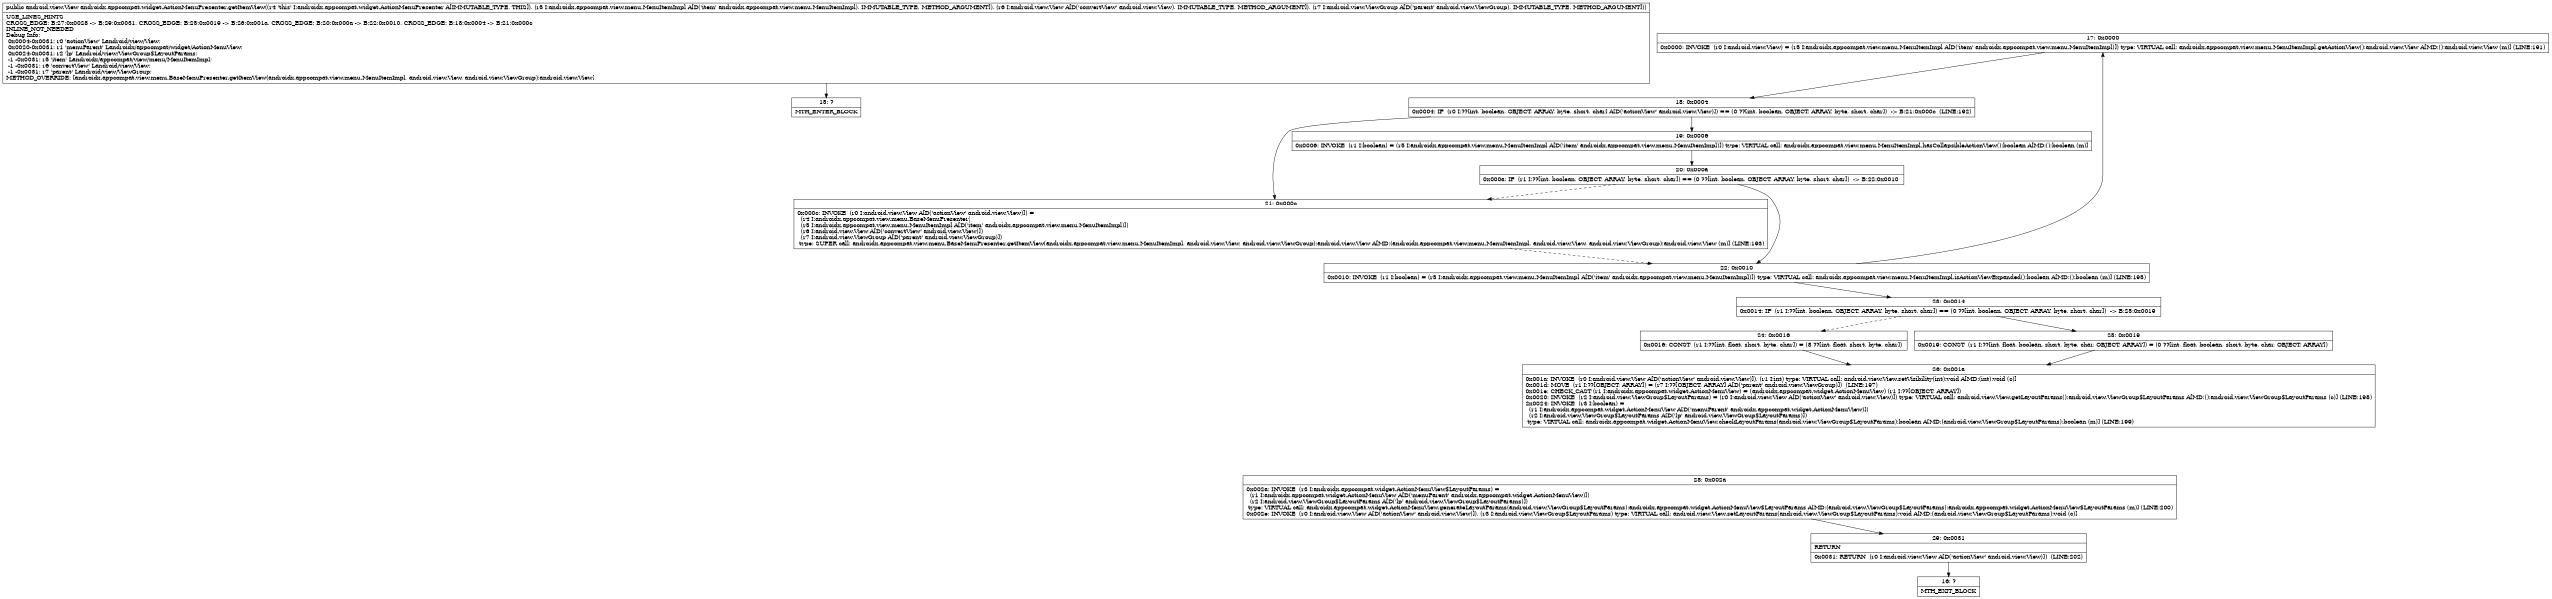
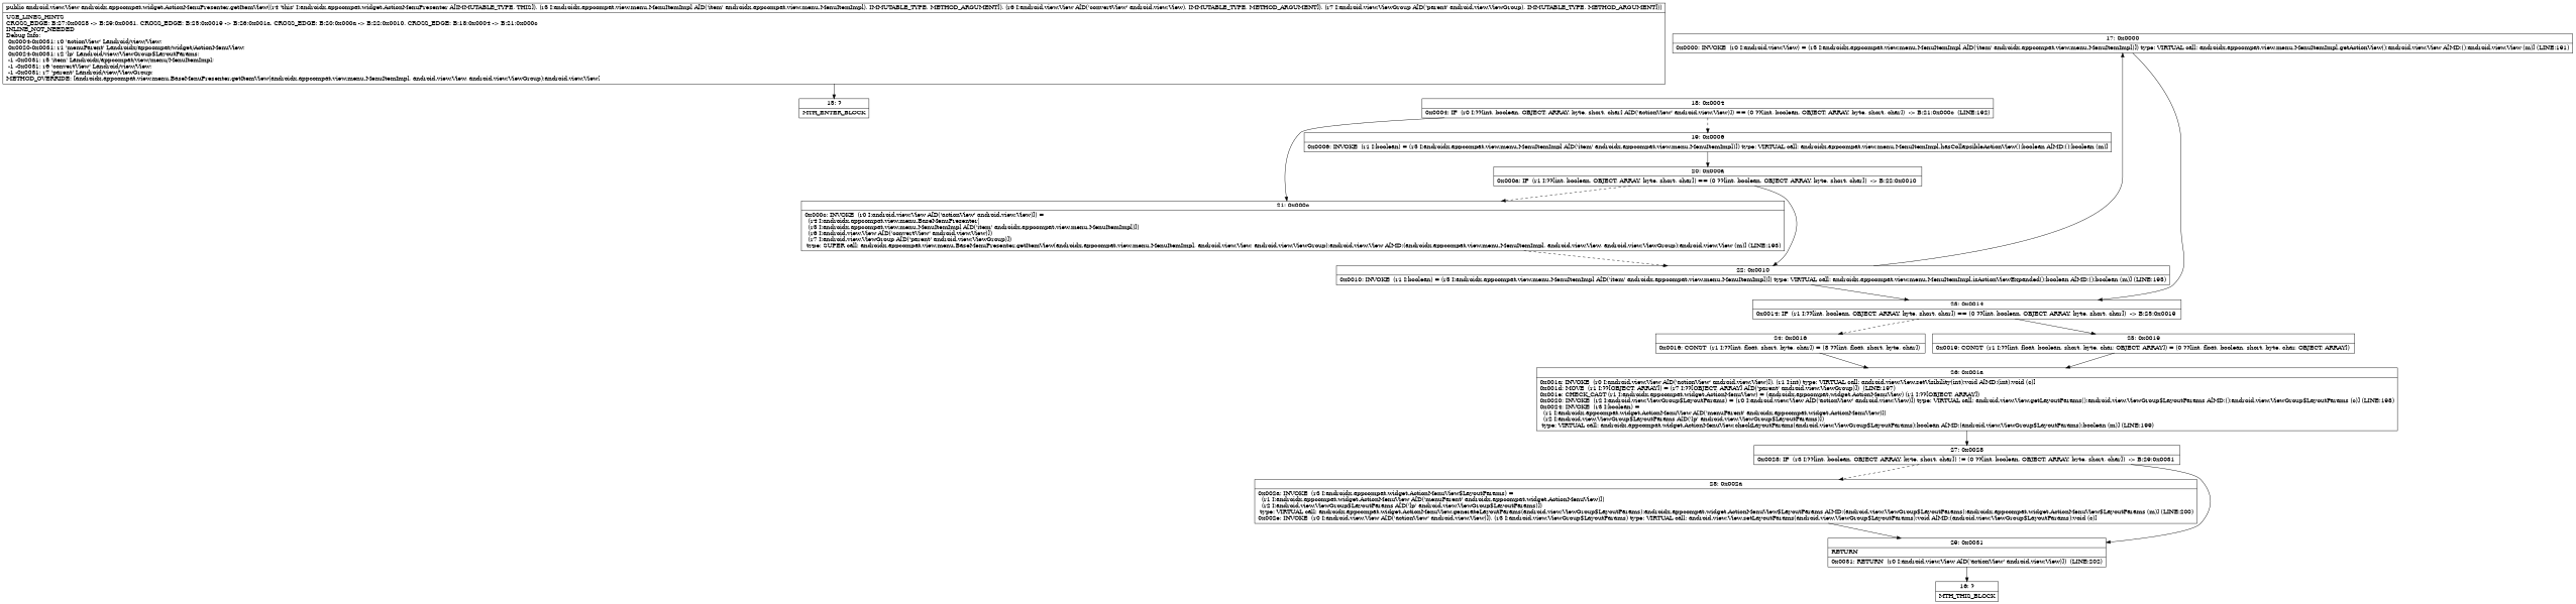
  digraph {
    node [shape=record]
    n1 [label="{15\:\ ?|MTH_ENTER_BLOCK\l}"]
    n2 [label="{17\:\ 0x0000|0x0000: INVOKE  (r0 I:android.view.View) = (r5 I:androidx.appcompat.view.menu.MenuItemImpl A[D('item' androidx.appcompat.view.menu.MenuItemImpl)]) type: VIRTUAL call: androidx.appcompat.view.menu.MenuItemImpl.getActionView():android.view.View A[MD:():android.view.View (m)] (LINE:191)\l}"]
    n3 [label="{18\:\ 0x0004|0x0004: IF  (r0 I:??[int, boolean, OBJECT, ARRAY, byte, short, char] A[D('actionView' android.view.View)]) == (0 ??[int, boolean, OBJECT, ARRAY, byte, short, char])  \-\> B:21:0x000c  (LINE:192)\l}"]
    n4 [label="{19\:\ 0x0006|0x0006: INVOKE  (r1 I:boolean) = (r5 I:androidx.appcompat.view.menu.MenuItemImpl A[D('item' androidx.appcompat.view.menu.MenuItemImpl)]) type: VIRTUAL call: androidx.appcompat.view.menu.MenuItemImpl.hasCollapsibleActionView():boolean A[MD:():boolean (m)]\l}"]
    n5 [label="{21\:\ 0x000c|0x000c: INVOKE  (r0 I:android.view.View A[D('actionView' android.view.View)]) = \l  (r4 I:androidx.appcompat.view.menu.BaseMenuPresenter)\l  (r5 I:androidx.appcompat.view.menu.MenuItemImpl A[D('item' androidx.appcompat.view.menu.MenuItemImpl)])\l  (r6 I:android.view.View A[D('convertView' android.view.View)])\l  (r7 I:android.view.ViewGroup A[D('parent' android.view.ViewGroup)])\l type: SUPER call: androidx.appcompat.view.menu.BaseMenuPresenter.getItemView(androidx.appcompat.view.menu.MenuItemImpl, android.view.View, android.view.ViewGroup):android.view.View A[MD:(androidx.appcompat.view.menu.MenuItemImpl, android.view.View, android.view.ViewGroup):android.view.View (m)] (LINE:193)\l}"]
    n6 [label="{20\:\ 0x000a|0x000a: IF  (r1 I:??[int, boolean, OBJECT, ARRAY, byte, short, char]) == (0 ??[int, boolean, OBJECT, ARRAY, byte, short, char])  \-\> B:22:0x0010 \l}"]
    n7 [label="{22\:\ 0x0010|0x0010: INVOKE  (r1 I:boolean) = (r5 I:androidx.appcompat.view.menu.MenuItemImpl A[D('item' androidx.appcompat.view.menu.MenuItemImpl)]) type: VIRTUAL call: androidx.appcompat.view.menu.MenuItemImpl.isActionViewExpanded():boolean A[MD:():boolean (m)] (LINE:195)\l}"]
    n8 [label="{23\:\ 0x0014|0x0014: IF  (r1 I:??[int, boolean, OBJECT, ARRAY, byte, short, char]) == (0 ??[int, boolean, OBJECT, ARRAY, byte, short, char])  \-\> B:25:0x0019 \l}"]
    n9 [label="{24\:\ 0x0016|0x0016: CONST  (r1 I:??[int, float, short, byte, char]) = (8 ??[int, float, short, byte, char]) \l}"]
    n10 [label="{25\:\ 0x0019|0x0019: CONST  (r1 I:??[int, float, boolean, short, byte, char, OBJECT, ARRAY]) = (0 ??[int, float, boolean, short, byte, char, OBJECT, ARRAY]) \l}"]
-   n11 [label="{26\:\ 0x001a|0x001a: INVOKE  (r0 I:android.view.View A[D('actionView' android.view.View)]), (r1 I:int) type: VIRTUAL call: android.view.View.setVisibility(int):void A[MD:(int):void (c)]\l0x001d: MOVE  (r1 I:??[OBJECT, ARRAY]) = (r7 I:??[OBJECT, ARRAY] A[D('parent' android.view.ViewGroup)])  (LINE:197)\l0x001e: CHECK_CAST (r1 I:androidx.appcompat.widget.ActionMenuView) = (androidx.appcompat.widget.ActionMenuView) (r1 I:??[OBJECT, ARRAY]) \l0x0020: INVOKE  (r2 I:android.view.ViewGroup$LayoutParams) = (r0 I:android.view.View A[D('actionView' android.view.View)]) type: VIRTUAL call: android.view.View.getLayoutParams():android.view.ViewGroup$LayoutParams A[MD:():android.view.ViewGroup$LayoutParams (c)] (LINE:198)\l2x0024: INVOKE  (r3 I:boolean) = \l  (r1 I:androidx.appcompat.widget.ActionMenuView A[D('menuParent' androidx.appcompat.widget.ActionMenuView)])\l  (r2 I:android.view.ViewGroup$LayoutParams A[D('lp' android.view.ViewGroup$LayoutParams)])\l type: VIRTUAL call: androidx.appcompat.widget.ActionMenuView.checkLayoutParams(android.view.ViewGroup$LayoutParams):boolean A[MD:(android.view.ViewGroup$LayoutParams):boolean (m)] (LINE:199)\l}"]
+   n11 [label="{26\:\ 0x001a|0x001a: INVOKE  (r0 I:android.view.View A[D('actionView' android.view.View)]), (r1 I:int) type: VIRTUAL call: android.view.View.setVisibility(int):void A[MD:(int):void (c)]\l0x001d: MOVE  (r1 I:??[OBJECT, ARRAY]) = (r7 I:??[OBJECT, ARRAY] A[D('parent' android.view.ViewGroup)])  (LINE:197)\l0x001e: CHECK_CAST (r1 I:androidx.appcompat.widget.ActionMenuView) = (androidx.appcompat.widget.ActionMenuView) (r1 I:??[OBJECT, ARRAY]) \l0x0020: INVOKE  (r2 I:android.view.ViewGroup$LayoutParams) = (r0 I:android.view.View A[D('actionView' android.view.View)]) type: VIRTUAL call: android.view.View.getLayoutParams():android.view.ViewGroup$LayoutParams A[MD:():android.view.ViewGroup$LayoutParams (c)] (LINE:198)\l0x0024: INVOKE  (r3 I:boolean) = \l  (r1 I:androidx.appcompat.widget.ActionMenuView A[D('menuParent' androidx.appcompat.widget.ActionMenuView)])\l  (r2 I:android.view.ViewGroup$LayoutParams A[D('lp' android.view.ViewGroup$LayoutParams)])\l type: VIRTUAL call: androidx.appcompat.widget.ActionMenuView.checkLayoutParams(android.view.ViewGroup$LayoutParams):boolean A[MD:(android.view.ViewGroup$LayoutParams):boolean (m)] (LINE:199)\l}"]
+   n12 [label="{27\:\ 0x0028|0x0028: IF  (r3 I:??[int, boolean, OBJECT, ARRAY, byte, short, char]) != (0 ??[int, boolean, OBJECT, ARRAY, byte, short, char])  \-\> B:29:0x0031 \l}"]
    n13 [label="{28\:\ 0x002a|0x002a: INVOKE  (r3 I:androidx.appcompat.widget.ActionMenuView$LayoutParams) = \l  (r1 I:androidx.appcompat.widget.ActionMenuView A[D('menuParent' androidx.appcompat.widget.ActionMenuView)])\l  (r2 I:android.view.ViewGroup$LayoutParams A[D('lp' android.view.ViewGroup$LayoutParams)])\l type: VIRTUAL call: androidx.appcompat.widget.ActionMenuView.generateLayoutParams(android.view.ViewGroup$LayoutParams):androidx.appcompat.widget.ActionMenuView$LayoutParams A[MD:(android.view.ViewGroup$LayoutParams):androidx.appcompat.widget.ActionMenuView$LayoutParams (m)] (LINE:200)\l0x002e: INVOKE  (r0 I:android.view.View A[D('actionView' android.view.View)]), (r3 I:android.view.ViewGroup$LayoutParams) type: VIRTUAL call: android.view.View.setLayoutParams(android.view.ViewGroup$LayoutParams):void A[MD:(android.view.ViewGroup$LayoutParams):void (c)]\l}"]
    n14 [label="{29\:\ 0x0031|RETURN\l|0x0031: RETURN  (r0 I:android.view.View A[D('actionView' android.view.View)])  (LINE:202)\l}"]
-   n15 [label="{16\:\ ?|MTH_EXIT_BLOCK\l}"]
+   n15 [label="{16\:\ ?|MTH_THIS_BLOCK\l}"]
    n16 [label="{public android.view.View androidx.appcompat.widget.ActionMenuPresenter.getItemView((r4 'this' I:androidx.appcompat.widget.ActionMenuPresenter A[IMMUTABLE_TYPE, THIS]), (r5 I:androidx.appcompat.view.menu.MenuItemImpl A[D('item' androidx.appcompat.view.menu.MenuItemImpl), IMMUTABLE_TYPE, METHOD_ARGUMENT]), (r6 I:android.view.View A[D('convertView' android.view.View), IMMUTABLE_TYPE, METHOD_ARGUMENT]), (r7 I:android.view.ViewGroup A[D('parent' android.view.ViewGroup), IMMUTABLE_TYPE, METHOD_ARGUMENT]))  | USE_LINES_HINTS\lCROSS_EDGE: B:27:0x0028 \-\> B:29:0x0031, CROSS_EDGE: B:25:0x0019 \-\> B:26:0x001a, CROSS_EDGE: B:20:0x000a \-\> B:22:0x0010, CROSS_EDGE: B:18:0x0004 \-\> B:21:0x000c\lINLINE_NOT_NEEDED\lDebug Info:\l  0x0004\-0x0031: r0 'actionView' Landroid\/view\/View;\l  0x0020\-0x0031: r1 'menuParent' Landroidx\/appcompat\/widget\/ActionMenuView;\l  0x0024\-0x0031: r2 'lp' Landroid\/view\/ViewGroup$LayoutParams;\l  \-1 \-0x0031: r5 'item' Landroidx\/appcompat\/view\/menu\/MenuItemImpl;\l  \-1 \-0x0031: r6 'convertView' Landroid\/view\/View;\l  \-1 \-0x0031: r7 'parent' Landroid\/view\/ViewGroup;\lMETHOD_OVERRIDE: [androidx.appcompat.view.menu.BaseMenuPresenter.getItemView(androidx.appcompat.view.menu.MenuItemImpl, android.view.View, android.view.ViewGroup):android.view.View]\l}"]
-   n2 -> n3
-   n3 -> n4 [style=solid]
+   n2 -> n8
+   n3 -> n4 [style=dashed]
    n3 -> n5
    n4 -> n6
    n5 -> n7 [style=dashed]
    n6 -> n5 [style=dashed]
    n6 -> n7
    n7 -> n2
    n7 -> n8
    n8 -> n9 [style=dashed]
    n8 -> n10
    n9 -> n11
    n10 -> n11
+   n11 -> n12
+   n12 -> n13 [style=dashed]
+   n12 -> n14
    n13 -> n14
    n14 -> n15
    n16 -> n1
  }
